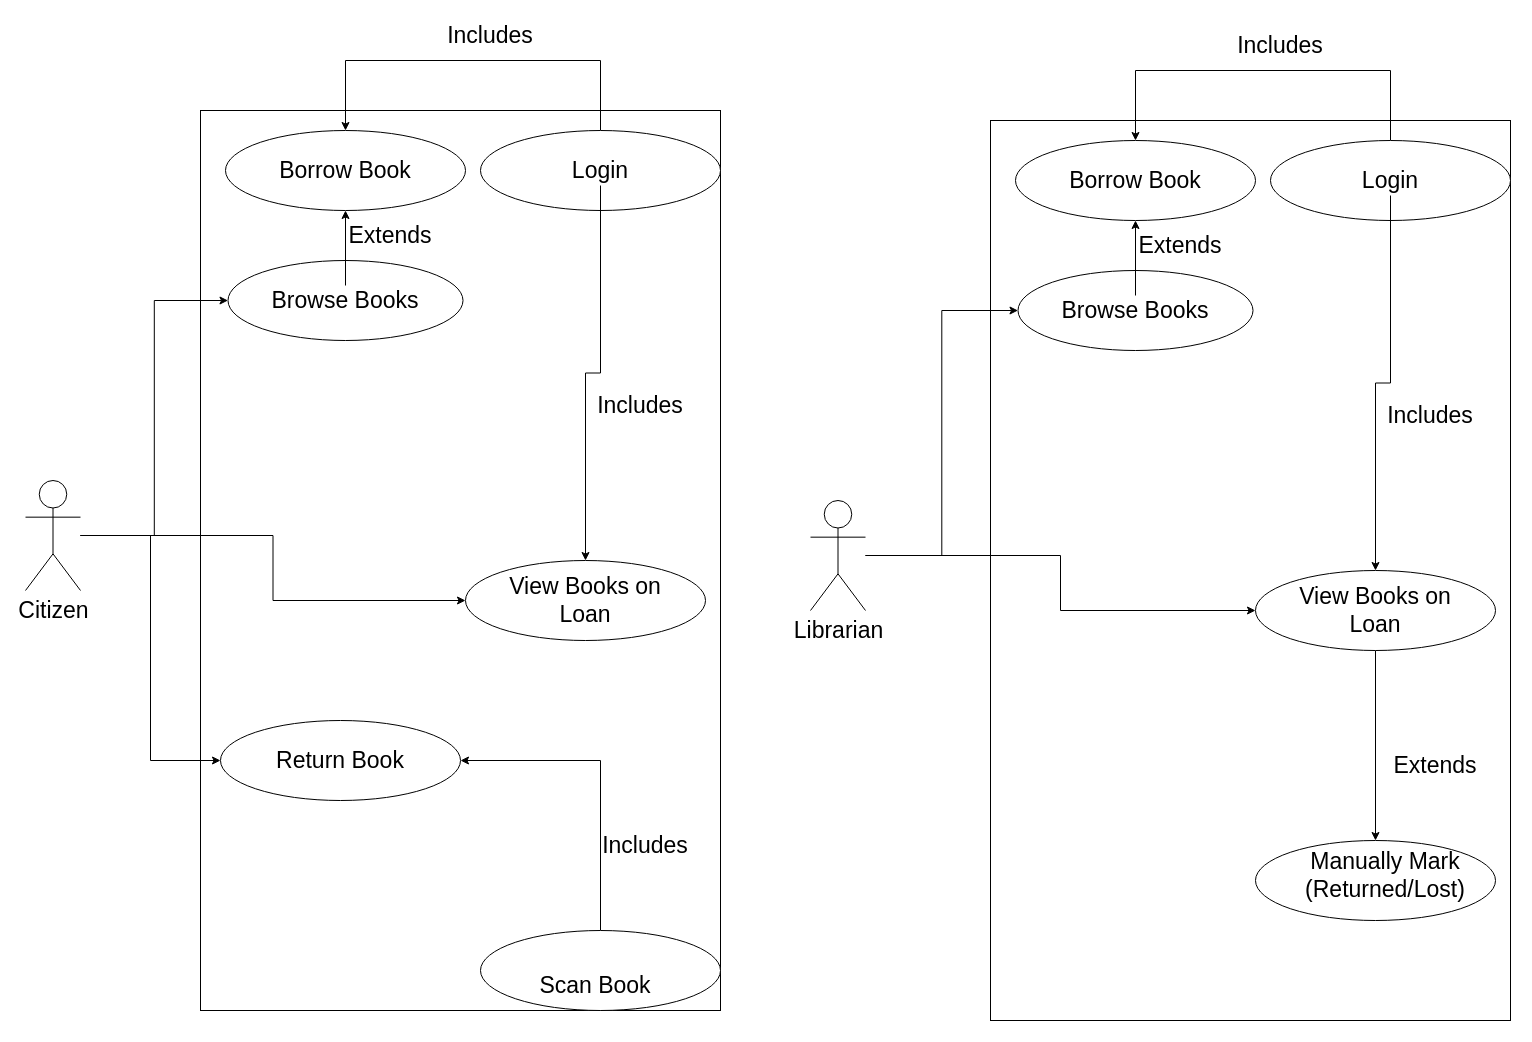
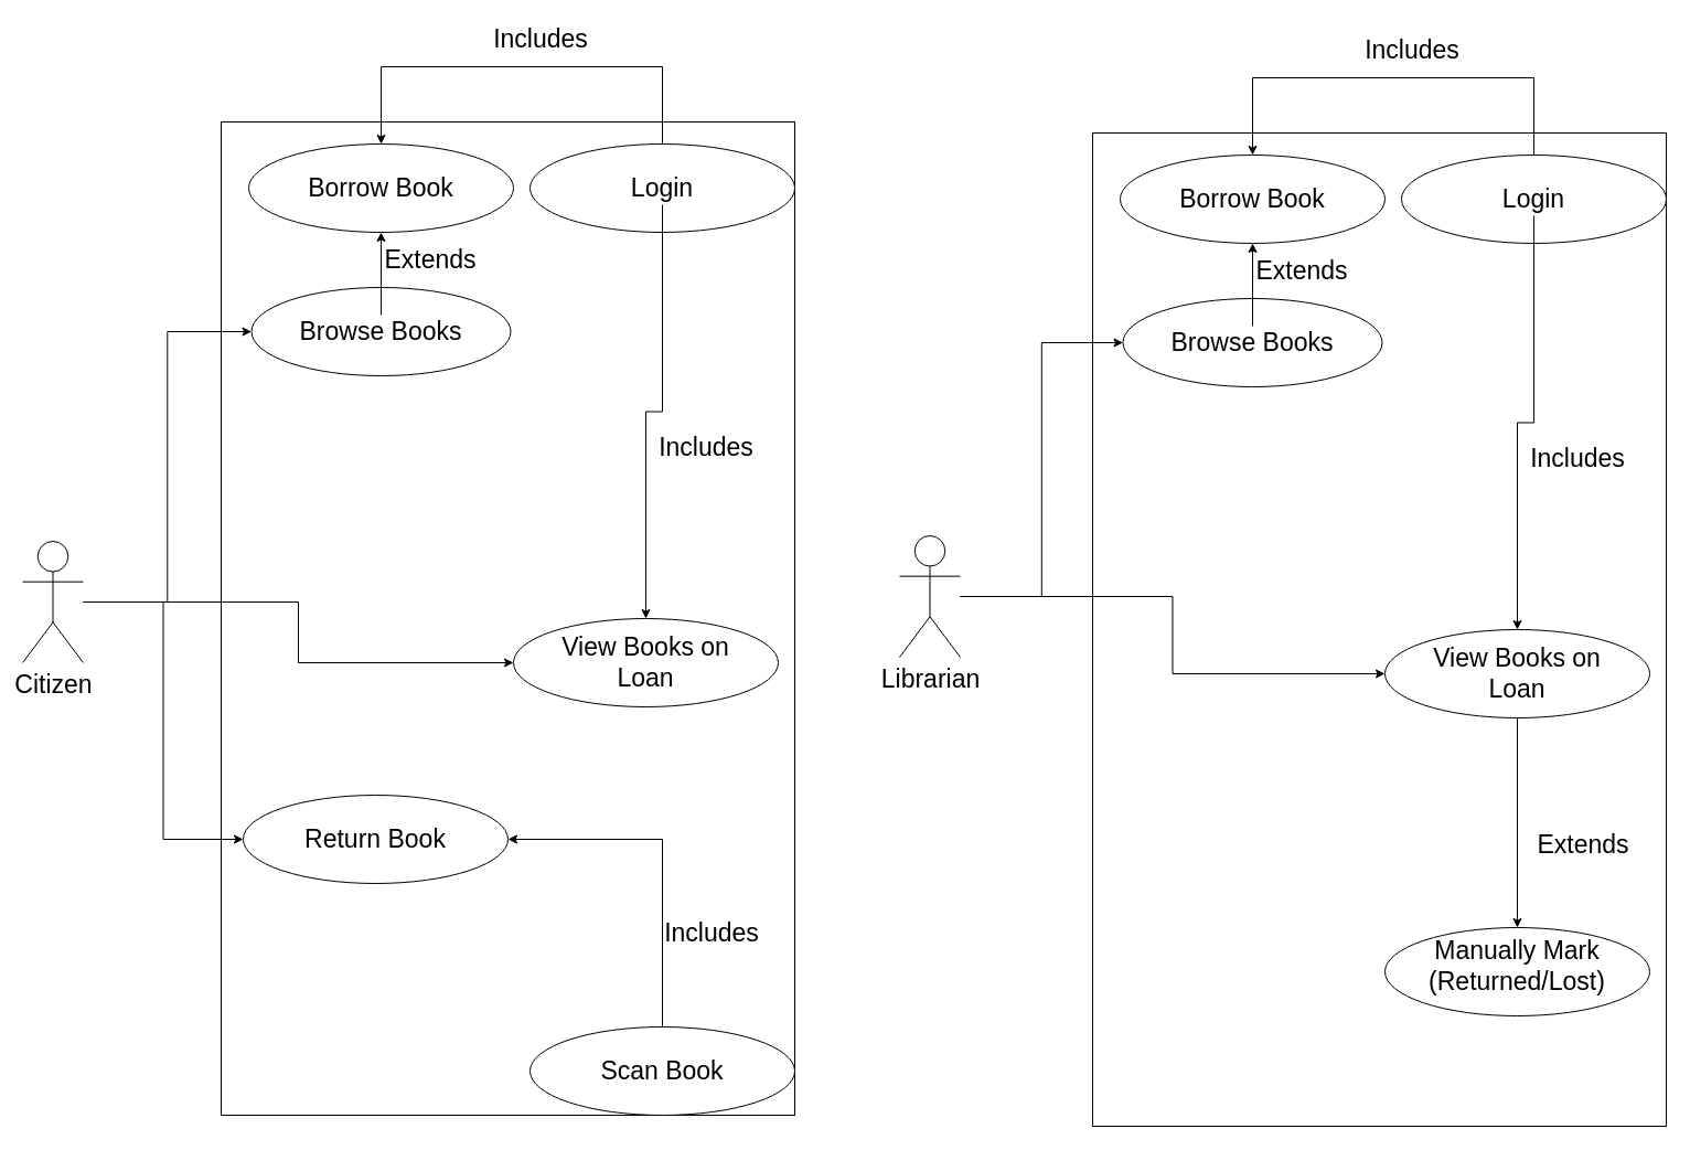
  <mxCell id="0" />
  <mxCell id="1" parent="0" />
  <mxCell id="2" value="" style="whiteSpace=wrap;html=1;fontSize=23;" parent="1" vertex="1"><mxGeometry x="200" y="110" width="520" height="900" as="geometry" /></mxCell>
  <mxCell id="3" style="edgeStyle=orthogonalEdgeStyle;rounded=0;orthogonalLoop=1;jettySize=auto;html=1;exitX=0.5;exitY=0;exitDx=0;exitDy=0;entryX=1;entryY=0.5;entryDx=0;entryDy=0;" edge="1" parent="1" source="4" target="12"><mxGeometry relative="1" as="geometry" /></mxCell>
  <mxCell id="4" value="" style="ellipse;whiteSpace=wrap;html=1;fontSize=23;" parent="1" vertex="1"><mxGeometry x="480" y="930" width="240" height="80" as="geometry" /></mxCell>
  <mxCell id="5" style="edgeStyle=orthogonalEdgeStyle;rounded=0;orthogonalLoop=1;jettySize=auto;html=1;entryX=0;entryY=0.5;entryDx=0;entryDy=0;fontSize=23;" parent="1" source="8" target="12" edge="1"><mxGeometry relative="1" as="geometry" /></mxCell>
  <mxCell id="6" style="edgeStyle=orthogonalEdgeStyle;rounded=0;orthogonalLoop=1;jettySize=auto;html=1;entryX=0;entryY=0.5;entryDx=0;entryDy=0;fontSize=23;" parent="1" source="8" target="9" edge="1"><mxGeometry relative="1" as="geometry" /></mxCell>
  <mxCell id="7" style="edgeStyle=orthogonalEdgeStyle;rounded=0;orthogonalLoop=1;jettySize=auto;html=1;entryX=0;entryY=0.5;entryDx=0;entryDy=0;fontSize=23;" parent="1" source="8" target="23" edge="1"><mxGeometry relative="1" as="geometry" /></mxCell>
- <mxCell id="8" value="Citizen" style="shape=umlActor;verticalLabelPosition=bottom;verticalAlign=top;html=1;outlineConnect=0;fontSize=23;aspect=fixed;" parent="1" vertex="1"><mxGeometry x="25" y="480" width="55" height="110" as="geometry" /></mxCell>
+ <mxCell id="8" value="Citizen" style="shape=umlActor;verticalLabelPosition=bottom;verticalAlign=top;html=1;outlineConnect=0;fontSize=23;aspect=fixed;" parent="1" vertex="1"><mxGeometry x="20" y="490" width="55" height="110" as="geometry" /></mxCell>
  <mxCell id="9" value="" style="ellipse;whiteSpace=wrap;html=1;fontSize=23;" parent="1" vertex="1"><mxGeometry x="227.5" y="260" width="235" height="80" as="geometry" /></mxCell>
  <mxCell id="10" style="edgeStyle=orthogonalEdgeStyle;rounded=0;orthogonalLoop=1;jettySize=auto;html=1;entryX=0.5;entryY=1;entryDx=0;entryDy=0;fontSize=23;" parent="1" source="11" target="20" edge="1"><mxGeometry relative="1" as="geometry" /></mxCell>
  <mxCell id="11" value="Browse Books" style="text;html=1;strokeColor=none;fillColor=none;align=center;verticalAlign=middle;whiteSpace=wrap;rounded=0;fontSize=23;" parent="1" vertex="1"><mxGeometry x="255" y="285" width="180" height="30" as="geometry" /></mxCell>
  <mxCell id="12" value="" style="ellipse;whiteSpace=wrap;html=1;fontSize=23;" parent="1" vertex="1"><mxGeometry x="220" y="720" width="240" height="80" as="geometry" /></mxCell>
- <mxCell id="13" value="Scan Book" style="text;html=1;strokeColor=none;fillColor=none;align=center;verticalAlign=middle;whiteSpace=wrap;rounded=0;fontSize=23;" parent="1" vertex="1"><mxGeometry x="505" y="970" width="180" height="30" as="geometry" /></mxCell>
+ <mxCell id="13" value="Scan Book" style="text;html=1;strokeColor=none;fillColor=none;align=center;verticalAlign=middle;whiteSpace=wrap;rounded=0;fontSize=23;" parent="1" vertex="1"><mxGeometry x="510" y="955" width="180" height="30" as="geometry" /></mxCell>
  <mxCell id="14" value="Return Book" style="text;html=1;strokeColor=none;fillColor=none;align=center;verticalAlign=middle;whiteSpace=wrap;rounded=0;fontSize=23;" parent="1" vertex="1"><mxGeometry x="250" y="745" width="180" height="30" as="geometry" /></mxCell>
  <mxCell id="15" value="Includes" style="text;html=1;strokeColor=none;fillColor=none;align=center;verticalAlign=middle;whiteSpace=wrap;rounded=0;fontSize=23;" parent="1" vertex="1"><mxGeometry x="615" y="830" width="60" height="30" as="geometry" /></mxCell>
  <mxCell id="16" style="edgeStyle=orthogonalEdgeStyle;rounded=0;orthogonalLoop=1;jettySize=auto;html=1;entryX=0.5;entryY=0;entryDx=0;entryDy=0;fontSize=23;" parent="1" source="17" target="20" edge="1"><mxGeometry relative="1" as="geometry"><Array as="points"><mxPoint x="600" y="60" /><mxPoint x="345" y="60" /></Array></mxGeometry></mxCell>
  <mxCell id="17" value="" style="ellipse;whiteSpace=wrap;html=1;fontSize=23;" parent="1" vertex="1"><mxGeometry x="480" y="130" width="240" height="80" as="geometry" /></mxCell>
  <mxCell id="18" style="edgeStyle=orthogonalEdgeStyle;rounded=0;orthogonalLoop=1;jettySize=auto;html=1;fontSize=23;" parent="1" source="19" target="23" edge="1"><mxGeometry relative="1" as="geometry" /></mxCell>
  <mxCell id="19" value="Login" style="text;html=1;strokeColor=none;fillColor=none;align=center;verticalAlign=middle;whiteSpace=wrap;rounded=0;fontSize=23;" parent="1" vertex="1"><mxGeometry x="510" y="155" width="180" height="30" as="geometry" /></mxCell>
  <mxCell id="20" value="" style="ellipse;whiteSpace=wrap;html=1;fontSize=23;" parent="1" vertex="1"><mxGeometry x="225" y="130" width="240" height="80" as="geometry" /></mxCell>
  <mxCell id="21" value="Borrow Book" style="text;html=1;strokeColor=none;fillColor=none;align=center;verticalAlign=middle;whiteSpace=wrap;rounded=0;fontSize=23;" parent="1" vertex="1"><mxGeometry x="255" y="155" width="180" height="30" as="geometry" /></mxCell>
  <mxCell id="22" value="Extends" style="text;html=1;strokeColor=none;fillColor=none;align=center;verticalAlign=middle;whiteSpace=wrap;rounded=0;fontSize=23;" parent="1" vertex="1"><mxGeometry x="360" y="220" width="60" height="30" as="geometry" /></mxCell>
  <mxCell id="23" value="" style="ellipse;whiteSpace=wrap;html=1;fontSize=23;" parent="1" vertex="1"><mxGeometry x="465" y="560" width="240" height="80" as="geometry" /></mxCell>
  <mxCell id="24" value="View Books on Loan" style="text;html=1;strokeColor=none;fillColor=none;align=center;verticalAlign=middle;whiteSpace=wrap;rounded=0;fontSize=23;" parent="1" vertex="1"><mxGeometry x="495" y="585" width="180" height="30" as="geometry" /></mxCell>
  <mxCell id="25" value="Includes" style="text;html=1;strokeColor=none;fillColor=none;align=center;verticalAlign=middle;whiteSpace=wrap;rounded=0;fontSize=23;" parent="1" vertex="1"><mxGeometry x="460" y="20" width="60" height="30" as="geometry" /></mxCell>
  <mxCell id="26" value="Includes" style="text;html=1;strokeColor=none;fillColor=none;align=center;verticalAlign=middle;whiteSpace=wrap;rounded=0;fontSize=23;" parent="1" vertex="1"><mxGeometry x="610" y="390" width="60" height="30" as="geometry" /></mxCell>
  <mxCell id="27" value="" style="whiteSpace=wrap;html=1;fontSize=23;" vertex="1" parent="1"><mxGeometry x="990" y="120" width="520" height="900" as="geometry" /></mxCell>
  <mxCell id="28" value="" style="ellipse;whiteSpace=wrap;html=1;fontSize=23;" vertex="1" parent="1"><mxGeometry x="1255" y="840" width="240" height="80" as="geometry" /></mxCell>
  <mxCell id="29" style="edgeStyle=orthogonalEdgeStyle;rounded=0;orthogonalLoop=1;jettySize=auto;html=1;entryX=0;entryY=0.5;entryDx=0;entryDy=0;fontSize=23;" edge="1" parent="1" source="31" target="32"><mxGeometry relative="1" as="geometry" /></mxCell>
  <mxCell id="30" style="edgeStyle=orthogonalEdgeStyle;rounded=0;orthogonalLoop=1;jettySize=auto;html=1;entryX=0;entryY=0.5;entryDx=0;entryDy=0;fontSize=23;" edge="1" parent="1" source="31" target="45"><mxGeometry relative="1" as="geometry" /></mxCell>
- <mxCell id="31" value="Librarian" style="shape=umlActor;verticalLabelPosition=bottom;verticalAlign=top;html=1;outlineConnect=0;fontSize=23;aspect=fixed;" vertex="1" parent="1"><mxGeometry x="810" y="500" width="55" height="110" as="geometry" /></mxCell>
+ <mxCell id="31" value="Librarian" style="shape=umlActor;verticalLabelPosition=bottom;verticalAlign=top;html=1;outlineConnect=0;fontSize=23;aspect=fixed;" vertex="1" parent="1"><mxGeometry x="815" y="485" width="55" height="110" as="geometry" /></mxCell>
  <mxCell id="32" value="" style="ellipse;whiteSpace=wrap;html=1;fontSize=23;" vertex="1" parent="1"><mxGeometry x="1017.5" y="270" width="235" height="80" as="geometry" /></mxCell>
  <mxCell id="33" style="edgeStyle=orthogonalEdgeStyle;rounded=0;orthogonalLoop=1;jettySize=auto;html=1;entryX=0.5;entryY=1;entryDx=0;entryDy=0;fontSize=23;" edge="1" parent="1" source="34" target="41"><mxGeometry relative="1" as="geometry" /></mxCell>
  <mxCell id="34" value="Browse Books" style="text;html=1;strokeColor=none;fillColor=none;align=center;verticalAlign=middle;whiteSpace=wrap;rounded=0;fontSize=23;" vertex="1" parent="1"><mxGeometry x="1045" y="295" width="180" height="30" as="geometry" /></mxCell>
- <mxCell id="35" value="Manually Mark (Returned/Lost)" style="text;html=1;strokeColor=none;fillColor=none;align=center;verticalAlign=middle;whiteSpace=wrap;rounded=0;fontSize=23;" vertex="1" parent="1"><mxGeometry x="1295" y="860" width="180" height="30" as="geometry" /></mxCell>
+ <mxCell id="35" value="Manually Mark (Returned/Lost)" style="text;html=1;strokeColor=none;fillColor=none;align=center;verticalAlign=middle;whiteSpace=wrap;rounded=0;fontSize=23;" vertex="1" parent="1"><mxGeometry x="1285" y="860" width="180" height="30" as="geometry" /></mxCell>
  <mxCell id="36" value="Extends" style="text;html=1;strokeColor=none;fillColor=none;align=center;verticalAlign=middle;whiteSpace=wrap;rounded=0;fontSize=23;" vertex="1" parent="1"><mxGeometry x="1405" y="750" width="60" height="30" as="geometry" /></mxCell>
  <mxCell id="37" style="edgeStyle=orthogonalEdgeStyle;rounded=0;orthogonalLoop=1;jettySize=auto;html=1;entryX=0.5;entryY=0;entryDx=0;entryDy=0;fontSize=23;" edge="1" parent="1" source="38" target="41"><mxGeometry relative="1" as="geometry"><Array as="points"><mxPoint x="1390" y="70" /><mxPoint x="1135" y="70" /></Array></mxGeometry></mxCell>
  <mxCell id="38" value="" style="ellipse;whiteSpace=wrap;html=1;fontSize=23;" vertex="1" parent="1"><mxGeometry x="1270" y="140" width="240" height="80" as="geometry" /></mxCell>
  <mxCell id="39" style="edgeStyle=orthogonalEdgeStyle;rounded=0;orthogonalLoop=1;jettySize=auto;html=1;fontSize=23;" edge="1" parent="1" source="40" target="45"><mxGeometry relative="1" as="geometry" /></mxCell>
  <mxCell id="40" value="Login" style="text;html=1;strokeColor=none;fillColor=none;align=center;verticalAlign=middle;whiteSpace=wrap;rounded=0;fontSize=23;" vertex="1" parent="1"><mxGeometry x="1300" y="165" width="180" height="30" as="geometry" /></mxCell>
  <mxCell id="41" value="" style="ellipse;whiteSpace=wrap;html=1;fontSize=23;" vertex="1" parent="1"><mxGeometry x="1015" y="140" width="240" height="80" as="geometry" /></mxCell>
  <mxCell id="42" value="Borrow Book" style="text;html=1;strokeColor=none;fillColor=none;align=center;verticalAlign=middle;whiteSpace=wrap;rounded=0;fontSize=23;" vertex="1" parent="1"><mxGeometry x="1045" y="165" width="180" height="30" as="geometry" /></mxCell>
  <mxCell id="43" value="Extends" style="text;html=1;strokeColor=none;fillColor=none;align=center;verticalAlign=middle;whiteSpace=wrap;rounded=0;fontSize=23;" vertex="1" parent="1"><mxGeometry x="1150" y="230" width="60" height="30" as="geometry" /></mxCell>
  <mxCell id="44" style="edgeStyle=orthogonalEdgeStyle;rounded=0;orthogonalLoop=1;jettySize=auto;html=1;entryX=0.5;entryY=0;entryDx=0;entryDy=0;" edge="1" parent="1" source="45" target="28"><mxGeometry relative="1" as="geometry" /></mxCell>
  <mxCell id="45" value="" style="ellipse;whiteSpace=wrap;html=1;fontSize=23;" vertex="1" parent="1"><mxGeometry x="1255" y="570" width="240" height="80" as="geometry" /></mxCell>
  <mxCell id="46" value="View Books on Loan" style="text;html=1;strokeColor=none;fillColor=none;align=center;verticalAlign=middle;whiteSpace=wrap;rounded=0;fontSize=23;" vertex="1" parent="1"><mxGeometry x="1285" y="595" width="180" height="30" as="geometry" /></mxCell>
  <mxCell id="47" value="Includes" style="text;html=1;strokeColor=none;fillColor=none;align=center;verticalAlign=middle;whiteSpace=wrap;rounded=0;fontSize=23;" vertex="1" parent="1"><mxGeometry x="1250" y="30" width="60" height="30" as="geometry" /></mxCell>
  <mxCell id="48" value="Includes" style="text;html=1;strokeColor=none;fillColor=none;align=center;verticalAlign=middle;whiteSpace=wrap;rounded=0;fontSize=23;" vertex="1" parent="1"><mxGeometry x="1400" y="400" width="60" height="30" as="geometry" /></mxCell>
